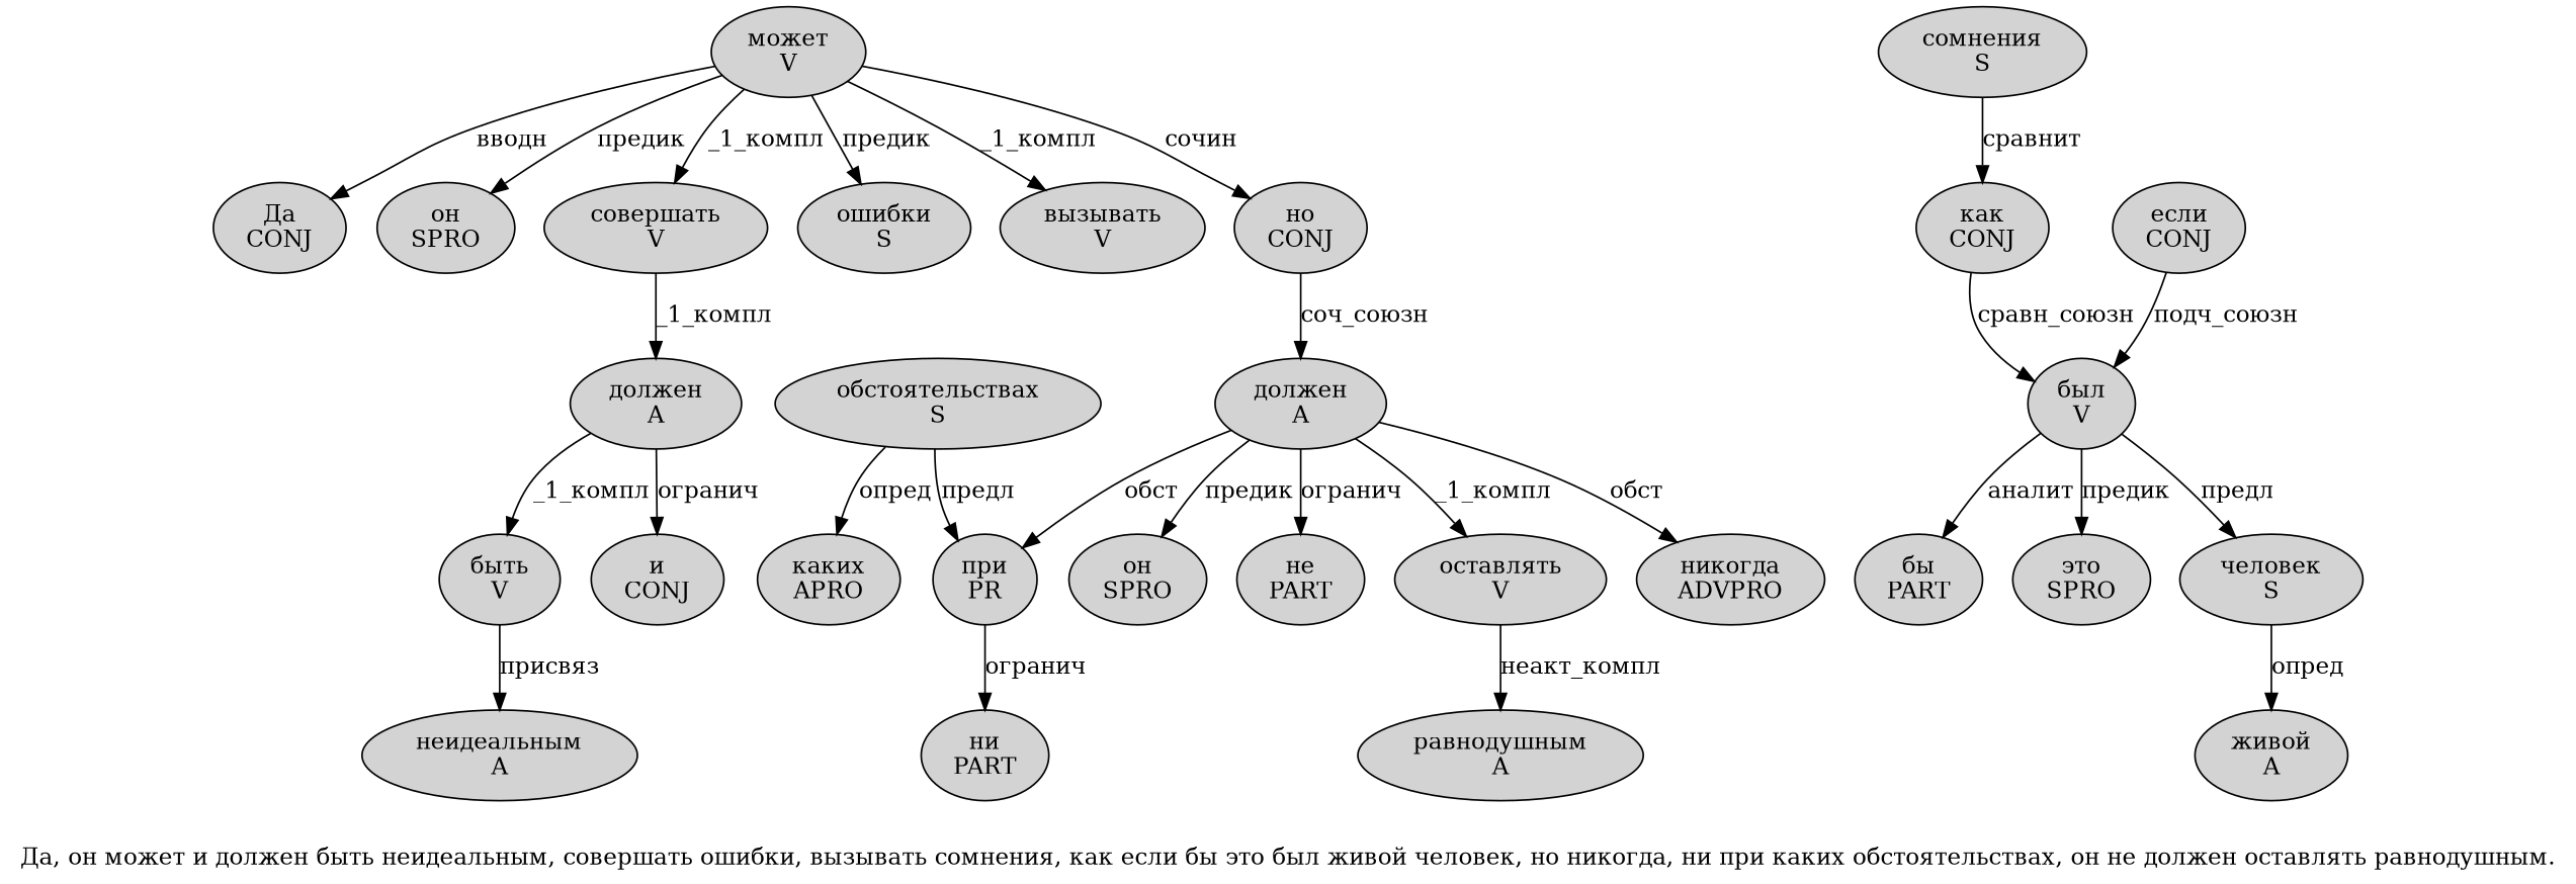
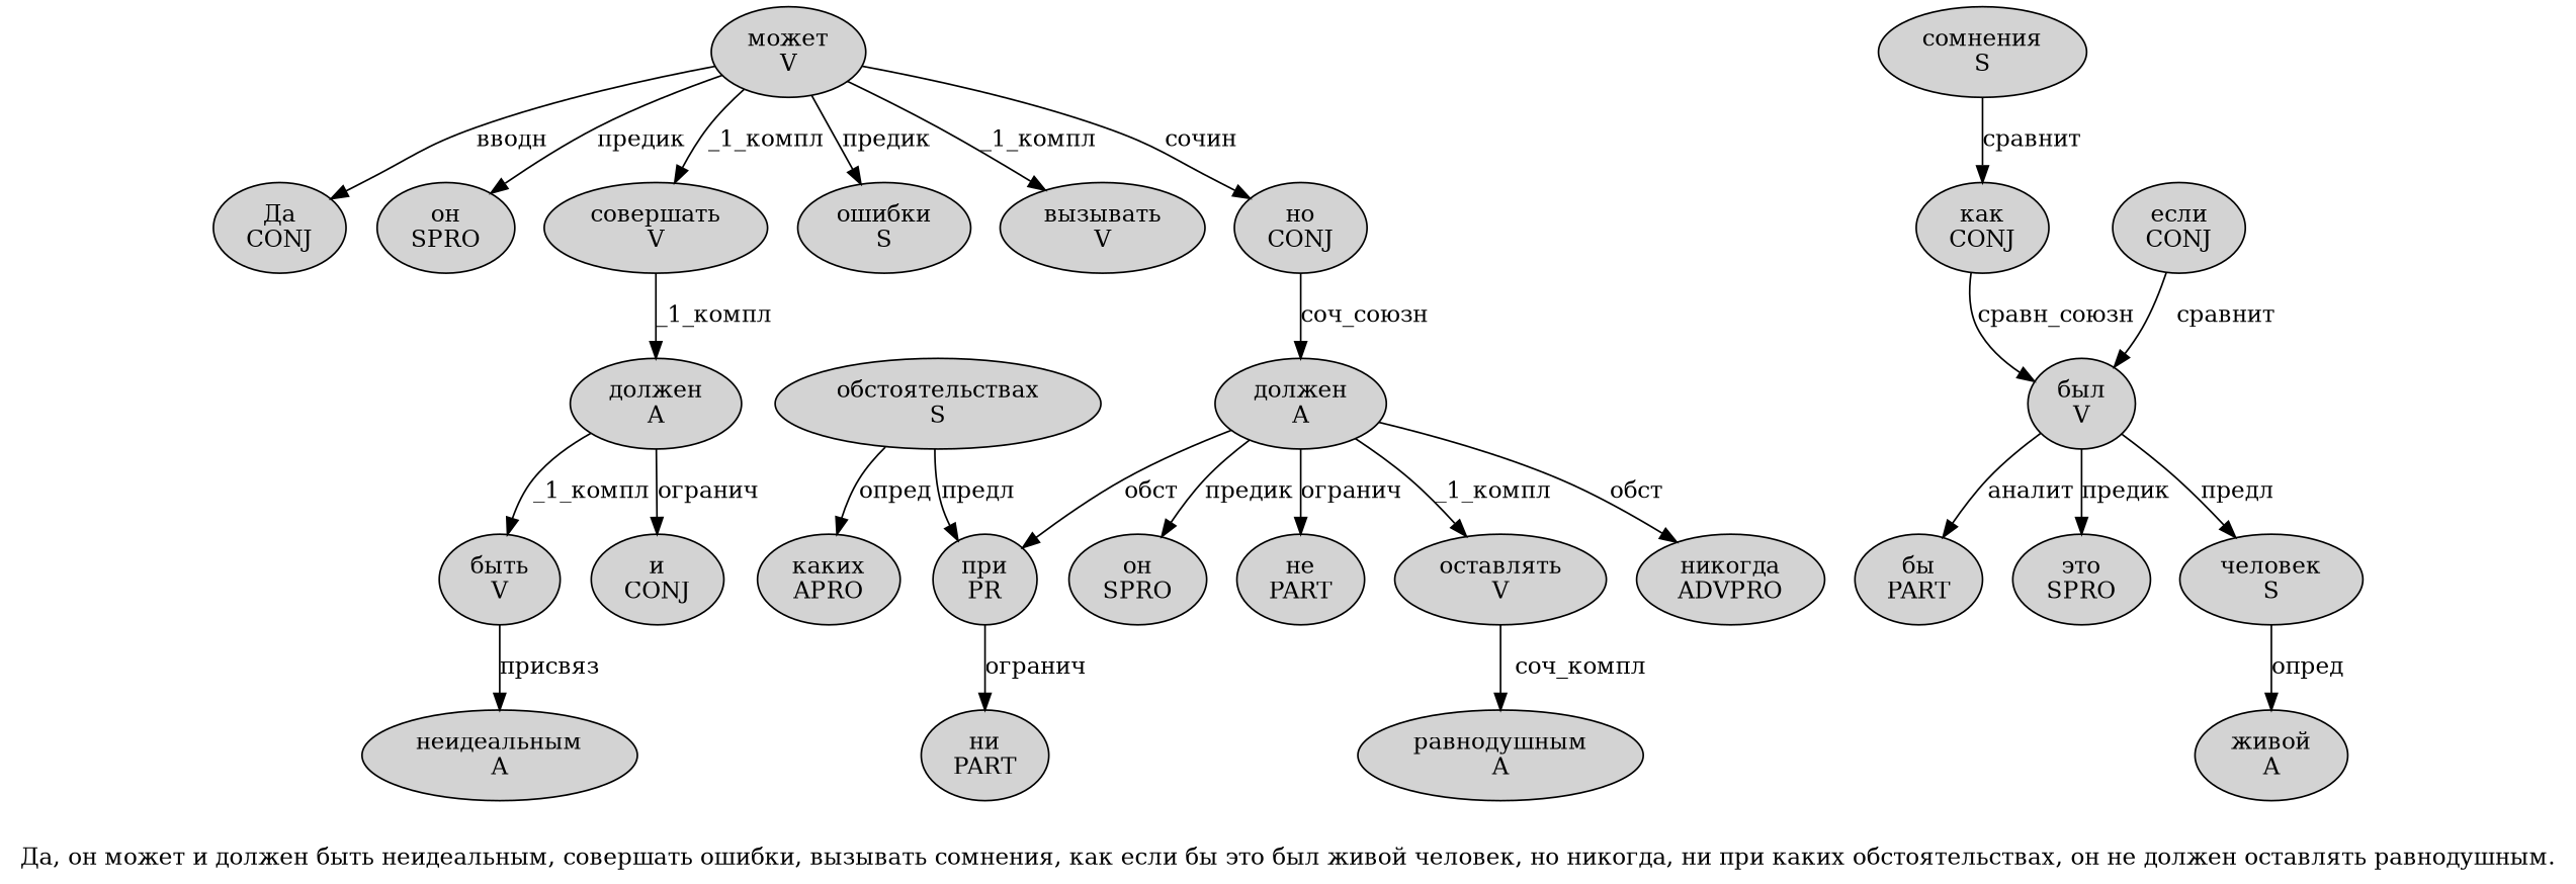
  digraph {
    label="Да, он может и должен быть неидеальным, совершать ошибки, вызывать сомнения, как если бы это был живой человек, но никогда, ни при каких обстоятельствах, он не должен оставлять равнодушным."
    node [fillcolor=lightgray penwidth=1 shape=ellipse style=filled]
    n1 [label="Да\nCONJ"]
    n2 [label="он\nSPRO"]
    n3 [label="может\nV"]
    n4 [label="совершать\nV"]
    n5 [label="ошибки\nS"]
    n6 [label="вызывать\nV"]
    n7 [label="но\nCONJ"]
    n8 [label="должен\nA"]
    n9 [label="должен\nA"]
    n10 [label="и\nCONJ"]
    n11 [label="быть\nV"]
    n12 [label="неидеальным\nA"]
    n13 [label="сомнения\nS"]
    n14 [label="как\nCONJ"]
    n15 [label="был\nV"]
    n16 [label="если\nCONJ"]
    n17 [label="бы\nPART"]
    n18 [label="это\nSPRO"]
    n19 [label="человек\nS"]
    n20 [label="живой\nA"]
    n21 [label="никогда\nADVPRO"]
    n22 [label="при\nPR"]
    n23 [label="он\nSPRO"]
    n24 [label="не\nPART"]
    n25 [label="оставлять\nV"]
    n26 [label="ни\nPART"]
    n27 [label="обстоятельствах\nS"]
    n28 [label="каких\nAPRO"]
    n29 [label="равнодушным\nA"]
    n3 -> n1 [label="вводн"]
    n3 -> n2 [label="предик"]
    n3 -> n4 [label="_1_компл"]
    n3 -> n5 [label="предик"]
    n3 -> n6 [label="_1_компл"]
    n3 -> n7 [label="сочин"]
    n4 -> n8 [label="_1_компл"]
    n7 -> n9 [label="соч_союзн"]
    n8 -> n10 [label="огранич"]
    n8 -> n11 [label="_1_компл"]
    n9 -> n21 [label="обст"]
    n9 -> n22 [label="обст"]
    n9 -> n23 [label="предик"]
    n9 -> n24 [label="огранич"]
    n9 -> n25 [label="_1_компл"]
    n11 -> n12 [label="присвяз"]
    n13 -> n14 [label="сравнит"]
    n14 -> n15 [label="сравн_союзн"]
    n15 -> n17 [label="аналит"]
    n15 -> n18 [label="предик"]
    n15 -> n19 [label="предл"]
-   n16 -> n15 [label="подч_союзн"]
+   n16 -> n15 [label="сравнит"]
    n19 -> n20 [label="опред"]
    n22 -> n26 [label="огранич"]
-   n25 -> n29 [label="неакт_компл"]
+   n25 -> n29 [label="соч_компл"]
    n27 -> n22 [label="предл"]
    n27 -> n28 [label="опред"]
  }
